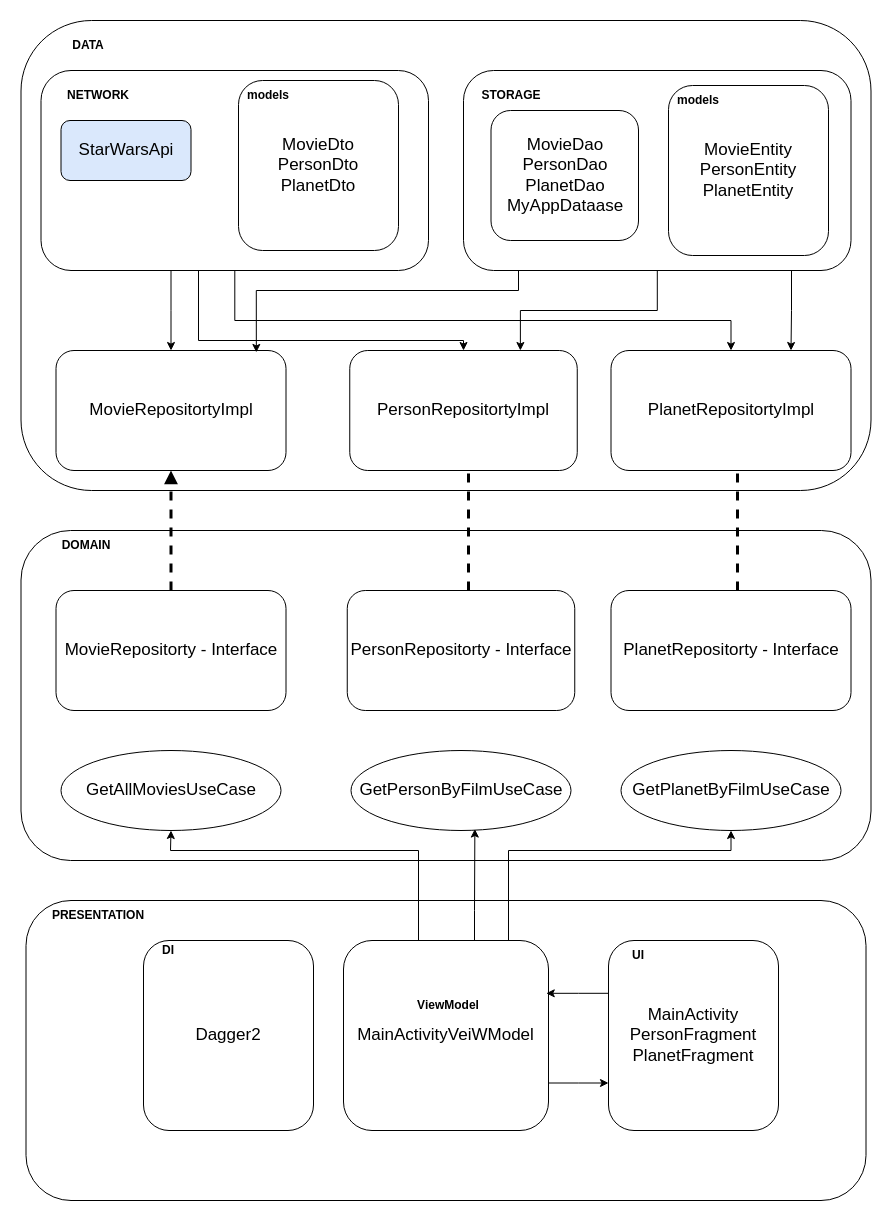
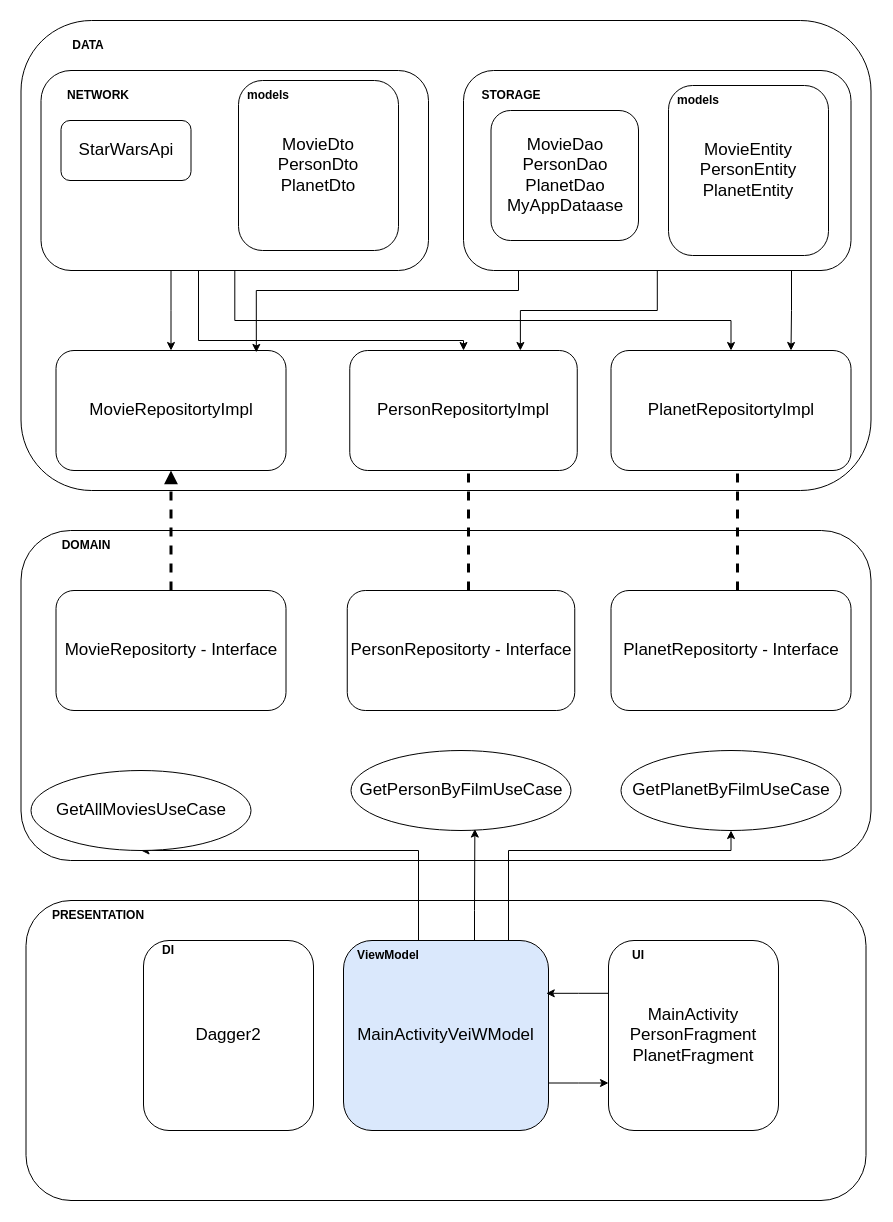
  <mxCell id="0" />
  <mxCell id="1" parent="0" />
  <mxCell id="2" value="" style="rounded=1;whiteSpace=wrap;html=1;fontStyle=1" vertex="1" parent="1"><mxGeometry x="20.5" y="530" width="850" height="330" as="geometry" /></mxCell>
  <mxCell id="3" value="DOMAIN" style="text;html=1;align=center;verticalAlign=middle;whiteSpace=wrap;rounded=0;fontStyle=1" vertex="1" parent="1"><mxGeometry x="55.5" y="530" width="60" height="30" as="geometry" /></mxCell>
  <mxCell id="4" value="" style="rounded=1;whiteSpace=wrap;html=1;fontStyle=1" vertex="1" parent="1"><mxGeometry x="25.5" y="900" width="840" height="300" as="geometry" /></mxCell>
  <mxCell id="5" value="PRESENTATION" style="text;html=1;align=center;verticalAlign=middle;whiteSpace=wrap;rounded=0;fontStyle=1" vertex="1" parent="1"><mxGeometry x="68" y="900" width="60" height="30" as="geometry" /></mxCell>
  <mxCell id="6" style="edgeStyle=orthogonalEdgeStyle;rounded=0;orthogonalLoop=1;jettySize=auto;html=1;entryX=0;entryY=0.75;entryDx=0;entryDy=0;" edge="1" parent="1" source="9" target="10"><mxGeometry relative="1" as="geometry"><Array as="points"><mxPoint x="578" y="1083" /></Array></mxGeometry></mxCell>
  <mxCell id="7" style="edgeStyle=orthogonalEdgeStyle;rounded=0;orthogonalLoop=1;jettySize=auto;html=1;entryX=0.5;entryY=1;entryDx=0;entryDy=0;" edge="1" parent="1" source="9" target="18"><mxGeometry relative="1" as="geometry"><Array as="points"><mxPoint x="508" y="850" /><mxPoint x="731" y="850" /></Array></mxGeometry></mxCell>
  <mxCell id="8" style="edgeStyle=orthogonalEdgeStyle;rounded=0;orthogonalLoop=1;jettySize=auto;html=1;" edge="1" parent="1" source="9" target="16"><mxGeometry relative="1" as="geometry"><Array as="points"><mxPoint x="418" y="850" /><mxPoint x="170" y="850" /></Array></mxGeometry></mxCell>
- <mxCell id="9" value="&lt;font style=&quot;font-size: 17px;&quot;&gt;MainActivityVeiWModel&lt;/font&gt;" style="rounded=1;whiteSpace=wrap;html=1;" vertex="1" parent="1"><mxGeometry x="343" y="940" width="205" height="190" as="geometry" /></mxCell>
+ <mxCell id="9" value="&lt;font style=&quot;font-size: 17px;&quot;&gt;MainActivityVeiWModel&lt;/font&gt;" style="rounded=1;whiteSpace=wrap;html=1;fillColor=#dae8fc;" vertex="1" parent="1"><mxGeometry x="343" y="940" width="205" height="190" as="geometry" /></mxCell>
  <mxCell id="10" value="&lt;font style=&quot;font-size: 17px;&quot;&gt;MainActivity&lt;/font&gt;&lt;div&gt;&lt;font style=&quot;font-size: 17px;&quot;&gt;PersonFragment&lt;/font&gt;&lt;/div&gt;&lt;div&gt;&lt;font style=&quot;font-size: 17px;&quot;&gt;PlanetFragment&lt;/font&gt;&lt;/div&gt;" style="rounded=1;whiteSpace=wrap;html=1;" vertex="1" parent="1"><mxGeometry x="608" y="940" width="170" height="190" as="geometry" /></mxCell>
  <mxCell id="11" value="UI" style="text;html=1;align=center;verticalAlign=middle;whiteSpace=wrap;rounded=0;fontStyle=1" vertex="1" parent="1"><mxGeometry x="608" y="940" width="60" height="30" as="geometry" /></mxCell>
- <mxCell id="12" value="ViewModel" style="text;html=1;align=center;verticalAlign=middle;whiteSpace=wrap;rounded=0;fontStyle=1" vertex="1" parent="1"><mxGeometry x="418" y="990" width="60" height="30" as="geometry" /></mxCell>
+ <mxCell id="12" value="ViewModel" style="text;html=1;align=center;verticalAlign=middle;whiteSpace=wrap;rounded=0;fontStyle=1" vertex="1" parent="1"><mxGeometry x="358" y="940" width="60" height="30" as="geometry" /></mxCell>
  <mxCell id="13" style="edgeStyle=orthogonalEdgeStyle;rounded=0;orthogonalLoop=1;jettySize=auto;html=1;entryX=0.989;entryY=0.278;entryDx=0;entryDy=0;entryPerimeter=0;" edge="1" parent="1" source="10" target="9"><mxGeometry relative="1" as="geometry"><Array as="points"><mxPoint x="578" y="993" /></Array></mxGeometry></mxCell>
  <mxCell id="14" value="&lt;font style=&quot;font-size: 17px;&quot;&gt;Dagger2&lt;/font&gt;" style="rounded=1;whiteSpace=wrap;html=1;" vertex="1" parent="1"><mxGeometry x="143" y="940" width="170" height="190" as="geometry" /></mxCell>
  <mxCell id="15" value="DI" style="text;html=1;align=center;verticalAlign=middle;whiteSpace=wrap;rounded=0;fontStyle=1" vertex="1" parent="1"><mxGeometry x="138" y="940" width="60" height="20" as="geometry" /></mxCell>
- <mxCell id="16" value="&lt;font style=&quot;font-size: 17px;&quot;&gt;GetAllMoviesUseCase&lt;/font&gt;" style="ellipse;whiteSpace=wrap;html=1;" vertex="1" parent="1"><mxGeometry x="60.5" y="750" width="220" height="80" as="geometry" /></mxCell>
+ <mxCell id="16" value="&lt;font style=&quot;font-size: 17px;&quot;&gt;GetAllMoviesUseCase&lt;/font&gt;" style="ellipse;whiteSpace=wrap;html=1;" vertex="1" parent="1"><mxGeometry x="30.5" y="770" width="220" height="80" as="geometry" /></mxCell>
  <mxCell id="17" value="&lt;font style=&quot;font-size: 17px;&quot;&gt;GetPersonByFilmUseCase&lt;/font&gt;" style="ellipse;whiteSpace=wrap;html=1;" vertex="1" parent="1"><mxGeometry x="350.5" y="750" width="220" height="80" as="geometry" /></mxCell>
  <mxCell id="18" value="&lt;font style=&quot;font-size: 17px;&quot;&gt;GetPlanetByFilmUseCase&lt;/font&gt;" style="ellipse;whiteSpace=wrap;html=1;" vertex="1" parent="1"><mxGeometry x="620.5" y="750" width="220" height="80" as="geometry" /></mxCell>
  <mxCell id="19" value="&lt;font style=&quot;font-size: 17px;&quot;&gt;MovieRepositorty - Interface&lt;/font&gt;" style="rounded=1;whiteSpace=wrap;html=1;" vertex="1" parent="1"><mxGeometry x="55.5" y="590" width="230" height="120" as="geometry" /></mxCell>
  <mxCell id="20" value="&lt;font style=&quot;font-size: 17px;&quot;&gt;PersonRepositorty - Interface&lt;/font&gt;" style="rounded=1;whiteSpace=wrap;html=1;" vertex="1" parent="1"><mxGeometry x="346.75" y="590" width="227.5" height="120" as="geometry" /></mxCell>
  <mxCell id="21" value="&lt;font style=&quot;font-size: 17px;&quot;&gt;PlanetRepositorty - Interface&lt;/font&gt;" style="rounded=1;whiteSpace=wrap;html=1;" vertex="1" parent="1"><mxGeometry x="610.5" y="590" width="240" height="120" as="geometry" /></mxCell>
  <mxCell id="22" value="" style="rounded=1;whiteSpace=wrap;html=1;fontStyle=1" vertex="1" parent="1"><mxGeometry x="20.5" y="20" width="850" height="470" as="geometry" /></mxCell>
  <mxCell id="23" value="DATA" style="text;html=1;align=center;verticalAlign=middle;whiteSpace=wrap;rounded=0;fontStyle=1" vertex="1" parent="1"><mxGeometry x="58" y="30" width="60" height="30" as="geometry" /></mxCell>
  <mxCell id="24" value="&lt;font style=&quot;font-size: 17px;&quot;&gt;MovieRepositortyImpl&lt;/font&gt;" style="rounded=1;whiteSpace=wrap;html=1;" vertex="1" parent="1"><mxGeometry x="55.5" y="350" width="230" height="120" as="geometry" /></mxCell>
  <mxCell id="25" value="&lt;font style=&quot;font-size: 17px;&quot;&gt;PersonRepositortyImpl&lt;/font&gt;" style="rounded=1;whiteSpace=wrap;html=1;" vertex="1" parent="1"><mxGeometry x="349.25" y="350" width="227.5" height="120" as="geometry" /></mxCell>
  <mxCell id="26" value="&lt;font style=&quot;font-size: 17px;&quot;&gt;PlanetRepositortyImpl&lt;/font&gt;" style="rounded=1;whiteSpace=wrap;html=1;" vertex="1" parent="1"><mxGeometry x="610.5" y="350" width="240" height="120" as="geometry" /></mxCell>
  <mxCell id="27" value="" style="endArrow=block;dashed=1;html=1;rounded=0;fontSize=15;entryX=0.5;entryY=1;entryDx=0;entryDy=0;spacing=0;strokeWidth=3;" edge="1" parent="1" source="19" target="24"><mxGeometry width="50" height="50" relative="1" as="geometry"><mxPoint x="148" y="560" as="sourcePoint" /><mxPoint x="198" y="510" as="targetPoint" /></mxGeometry></mxCell>
  <mxCell id="28" value="" style="endArrow=none;dashed=1;html=1;rounded=0;fontSize=15;entryX=0.5;entryY=1;entryDx=0;entryDy=0;spacing=0;strokeWidth=3;" edge="1" parent="1"><mxGeometry width="50" height="50" relative="1" as="geometry"><mxPoint x="468" y="590" as="sourcePoint" /><mxPoint x="468" y="470" as="targetPoint" /></mxGeometry></mxCell>
  <mxCell id="29" value="" style="endArrow=none;dashed=1;html=1;rounded=0;fontSize=15;entryX=0.5;entryY=1;entryDx=0;entryDy=0;spacing=0;strokeWidth=3;" edge="1" parent="1"><mxGeometry width="50" height="50" relative="1" as="geometry"><mxPoint x="737" y="590" as="sourcePoint" /><mxPoint x="737" y="470" as="targetPoint" /></mxGeometry></mxCell>
  <mxCell id="30" style="edgeStyle=orthogonalEdgeStyle;rounded=0;orthogonalLoop=1;jettySize=auto;html=1;entryX=0.563;entryY=0.982;entryDx=0;entryDy=0;entryPerimeter=0;" edge="1" parent="1" source="9" target="17"><mxGeometry relative="1" as="geometry"><Array as="points"><mxPoint x="474" y="910" /><mxPoint x="474" y="910" /></Array></mxGeometry></mxCell>
  <mxCell id="31" style="edgeStyle=orthogonalEdgeStyle;rounded=0;orthogonalLoop=1;jettySize=auto;html=1;entryX=0.5;entryY=0;entryDx=0;entryDy=0;" edge="1" parent="1" source="34" target="24"><mxGeometry relative="1" as="geometry"><Array as="points"><mxPoint x="171" y="310" /></Array></mxGeometry></mxCell>
  <mxCell id="32" style="edgeStyle=orthogonalEdgeStyle;rounded=0;orthogonalLoop=1;jettySize=auto;html=1;" edge="1" parent="1" source="34" target="25"><mxGeometry relative="1" as="geometry"><Array as="points"><mxPoint x="198" y="340" /><mxPoint x="463" y="340" /></Array></mxGeometry></mxCell>
  <mxCell id="33" style="edgeStyle=orthogonalEdgeStyle;rounded=0;orthogonalLoop=1;jettySize=auto;html=1;entryX=0.5;entryY=0;entryDx=0;entryDy=0;" edge="1" parent="1" source="34" target="26"><mxGeometry relative="1" as="geometry"><Array as="points"><mxPoint x="234" y="320" /><mxPoint x="730" y="320" /></Array></mxGeometry></mxCell>
  <mxCell id="34" value="" style="rounded=1;whiteSpace=wrap;html=1;" vertex="1" parent="1"><mxGeometry x="40.5" y="70" width="387.5" height="200" as="geometry" /></mxCell>
  <mxCell id="35" value="NETWORK" style="text;html=1;align=center;verticalAlign=middle;whiteSpace=wrap;rounded=0;fontStyle=1" vertex="1" parent="1"><mxGeometry x="68" y="80" width="60" height="30" as="geometry" /></mxCell>
  <mxCell id="36" style="edgeStyle=orthogonalEdgeStyle;rounded=0;orthogonalLoop=1;jettySize=auto;html=1;entryX=0.75;entryY=0;entryDx=0;entryDy=0;" edge="1" parent="1" source="38" target="26"><mxGeometry relative="1" as="geometry"><Array as="points"><mxPoint x="791" y="310" /><mxPoint x="791" y="310" /></Array></mxGeometry></mxCell>
  <mxCell id="37" style="edgeStyle=orthogonalEdgeStyle;rounded=0;orthogonalLoop=1;jettySize=auto;html=1;entryX=0.75;entryY=0;entryDx=0;entryDy=0;" edge="1" parent="1" source="38" target="25"><mxGeometry relative="1" as="geometry" /></mxCell>
  <mxCell id="38" value="" style="rounded=1;whiteSpace=wrap;html=1;" vertex="1" parent="1"><mxGeometry x="463" y="70" width="387.5" height="200" as="geometry" /></mxCell>
  <mxCell id="39" value="STORAGE" style="text;html=1;align=center;verticalAlign=middle;whiteSpace=wrap;rounded=0;fontStyle=1" vertex="1" parent="1"><mxGeometry x="480.5" y="80" width="60" height="30" as="geometry" /></mxCell>
- <mxCell id="40" value="&lt;font style=&quot;font-size: 17px;&quot;&gt;StarWarsApi&lt;/font&gt;" style="rounded=1;whiteSpace=wrap;html=1;fillColor=#dae8fc;" vertex="1" parent="1"><mxGeometry x="60.5" y="120" width="130" height="60" as="geometry" /></mxCell>
+ <mxCell id="40" value="&lt;font style=&quot;font-size: 17px;&quot;&gt;StarWarsApi&lt;/font&gt;" style="rounded=1;whiteSpace=wrap;html=1;" vertex="1" parent="1"><mxGeometry x="60.5" y="120" width="130" height="60" as="geometry" /></mxCell>
  <mxCell id="41" value="&lt;font style=&quot;font-size: 17px;&quot;&gt;MovieDto&lt;/font&gt;&lt;div&gt;&lt;font style=&quot;font-size: 17px;&quot;&gt;PersonDto&lt;/font&gt;&lt;/div&gt;&lt;div&gt;&lt;font style=&quot;font-size: 17px;&quot;&gt;PlanetDto&lt;/font&gt;&lt;/div&gt;" style="rounded=1;whiteSpace=wrap;html=1;" vertex="1" parent="1"><mxGeometry x="238" y="80" width="160" height="170" as="geometry" /></mxCell>
  <mxCell id="42" value="models" style="text;html=1;align=center;verticalAlign=middle;whiteSpace=wrap;rounded=0;fontStyle=1" vertex="1" parent="1"><mxGeometry x="238" y="80" width="60" height="30" as="geometry" /></mxCell>
  <mxCell id="43" value="&lt;font style=&quot;font-size: 17px;&quot;&gt;MovieEntity&lt;/font&gt;&lt;div&gt;&lt;font style=&quot;font-size: 17px;&quot;&gt;Person&lt;/font&gt;&lt;span style=&quot;font-size: 17px; background-color: initial;&quot;&gt;Entity&lt;/span&gt;&lt;/div&gt;&lt;div&gt;&lt;font style=&quot;font-size: 17px;&quot;&gt;Planet&lt;/font&gt;&lt;span style=&quot;font-size: 17px; background-color: initial;&quot;&gt;Entity&lt;/span&gt;&lt;/div&gt;" style="rounded=1;whiteSpace=wrap;html=1;" vertex="1" parent="1"><mxGeometry x="668" y="85" width="160" height="170" as="geometry" /></mxCell>
  <mxCell id="44" value="models" style="text;html=1;align=center;verticalAlign=middle;whiteSpace=wrap;rounded=0;fontStyle=1" vertex="1" parent="1"><mxGeometry x="668" y="85" width="60" height="30" as="geometry" /></mxCell>
  <mxCell id="45" value="&lt;font style=&quot;font-size: 17px;&quot;&gt;MovieDao&lt;/font&gt;&lt;div&gt;&lt;font style=&quot;font-size: 17px;&quot;&gt;PersonDao&lt;/font&gt;&lt;/div&gt;&lt;div&gt;&lt;font style=&quot;font-size: 17px;&quot;&gt;PlanetDao&lt;/font&gt;&lt;/div&gt;&lt;div&gt;&lt;font style=&quot;font-size: 17px;&quot;&gt;MyAppDataase&lt;/font&gt;&lt;/div&gt;" style="rounded=1;whiteSpace=wrap;html=1;" vertex="1" parent="1"><mxGeometry x="490.5" y="110" width="147.5" height="130" as="geometry" /></mxCell>
  <mxCell id="46" style="edgeStyle=orthogonalEdgeStyle;rounded=0;orthogonalLoop=1;jettySize=auto;html=1;entryX=0.871;entryY=0.016;entryDx=0;entryDy=0;entryPerimeter=0;" edge="1" parent="1" source="38" target="24"><mxGeometry relative="1" as="geometry"><Array as="points"><mxPoint x="518" y="290" /><mxPoint x="256" y="290" /></Array></mxGeometry></mxCell>
